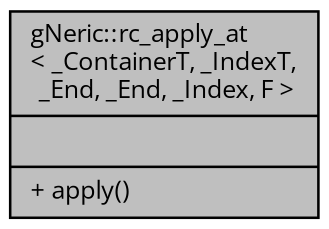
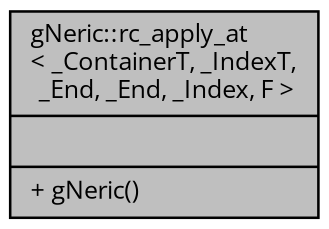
  digraph {
    fontname="Open Sans"
-   n1 [color=black fillcolor=grey75 fontcolor=black fontname="Open Sans" fontsize=10 height=0.2 label="{gNeric::rc_apply_at\l\< _ContainerT, _IndexT,\l _End, _End, _Index, F \>\n||+ apply()\l}" shape=record style=filled width=0.4]
+   n1 [color=black fillcolor=grey75 fontcolor=black fontname="Open Sans" fontsize=10 height=0.2 label="{gNeric::rc_apply_at\l\< _ContainerT, _IndexT,\l _End, _End, _Index, F \>\n||+ gNeric()\l}" shape=record style=filled width=0.4]
  }
